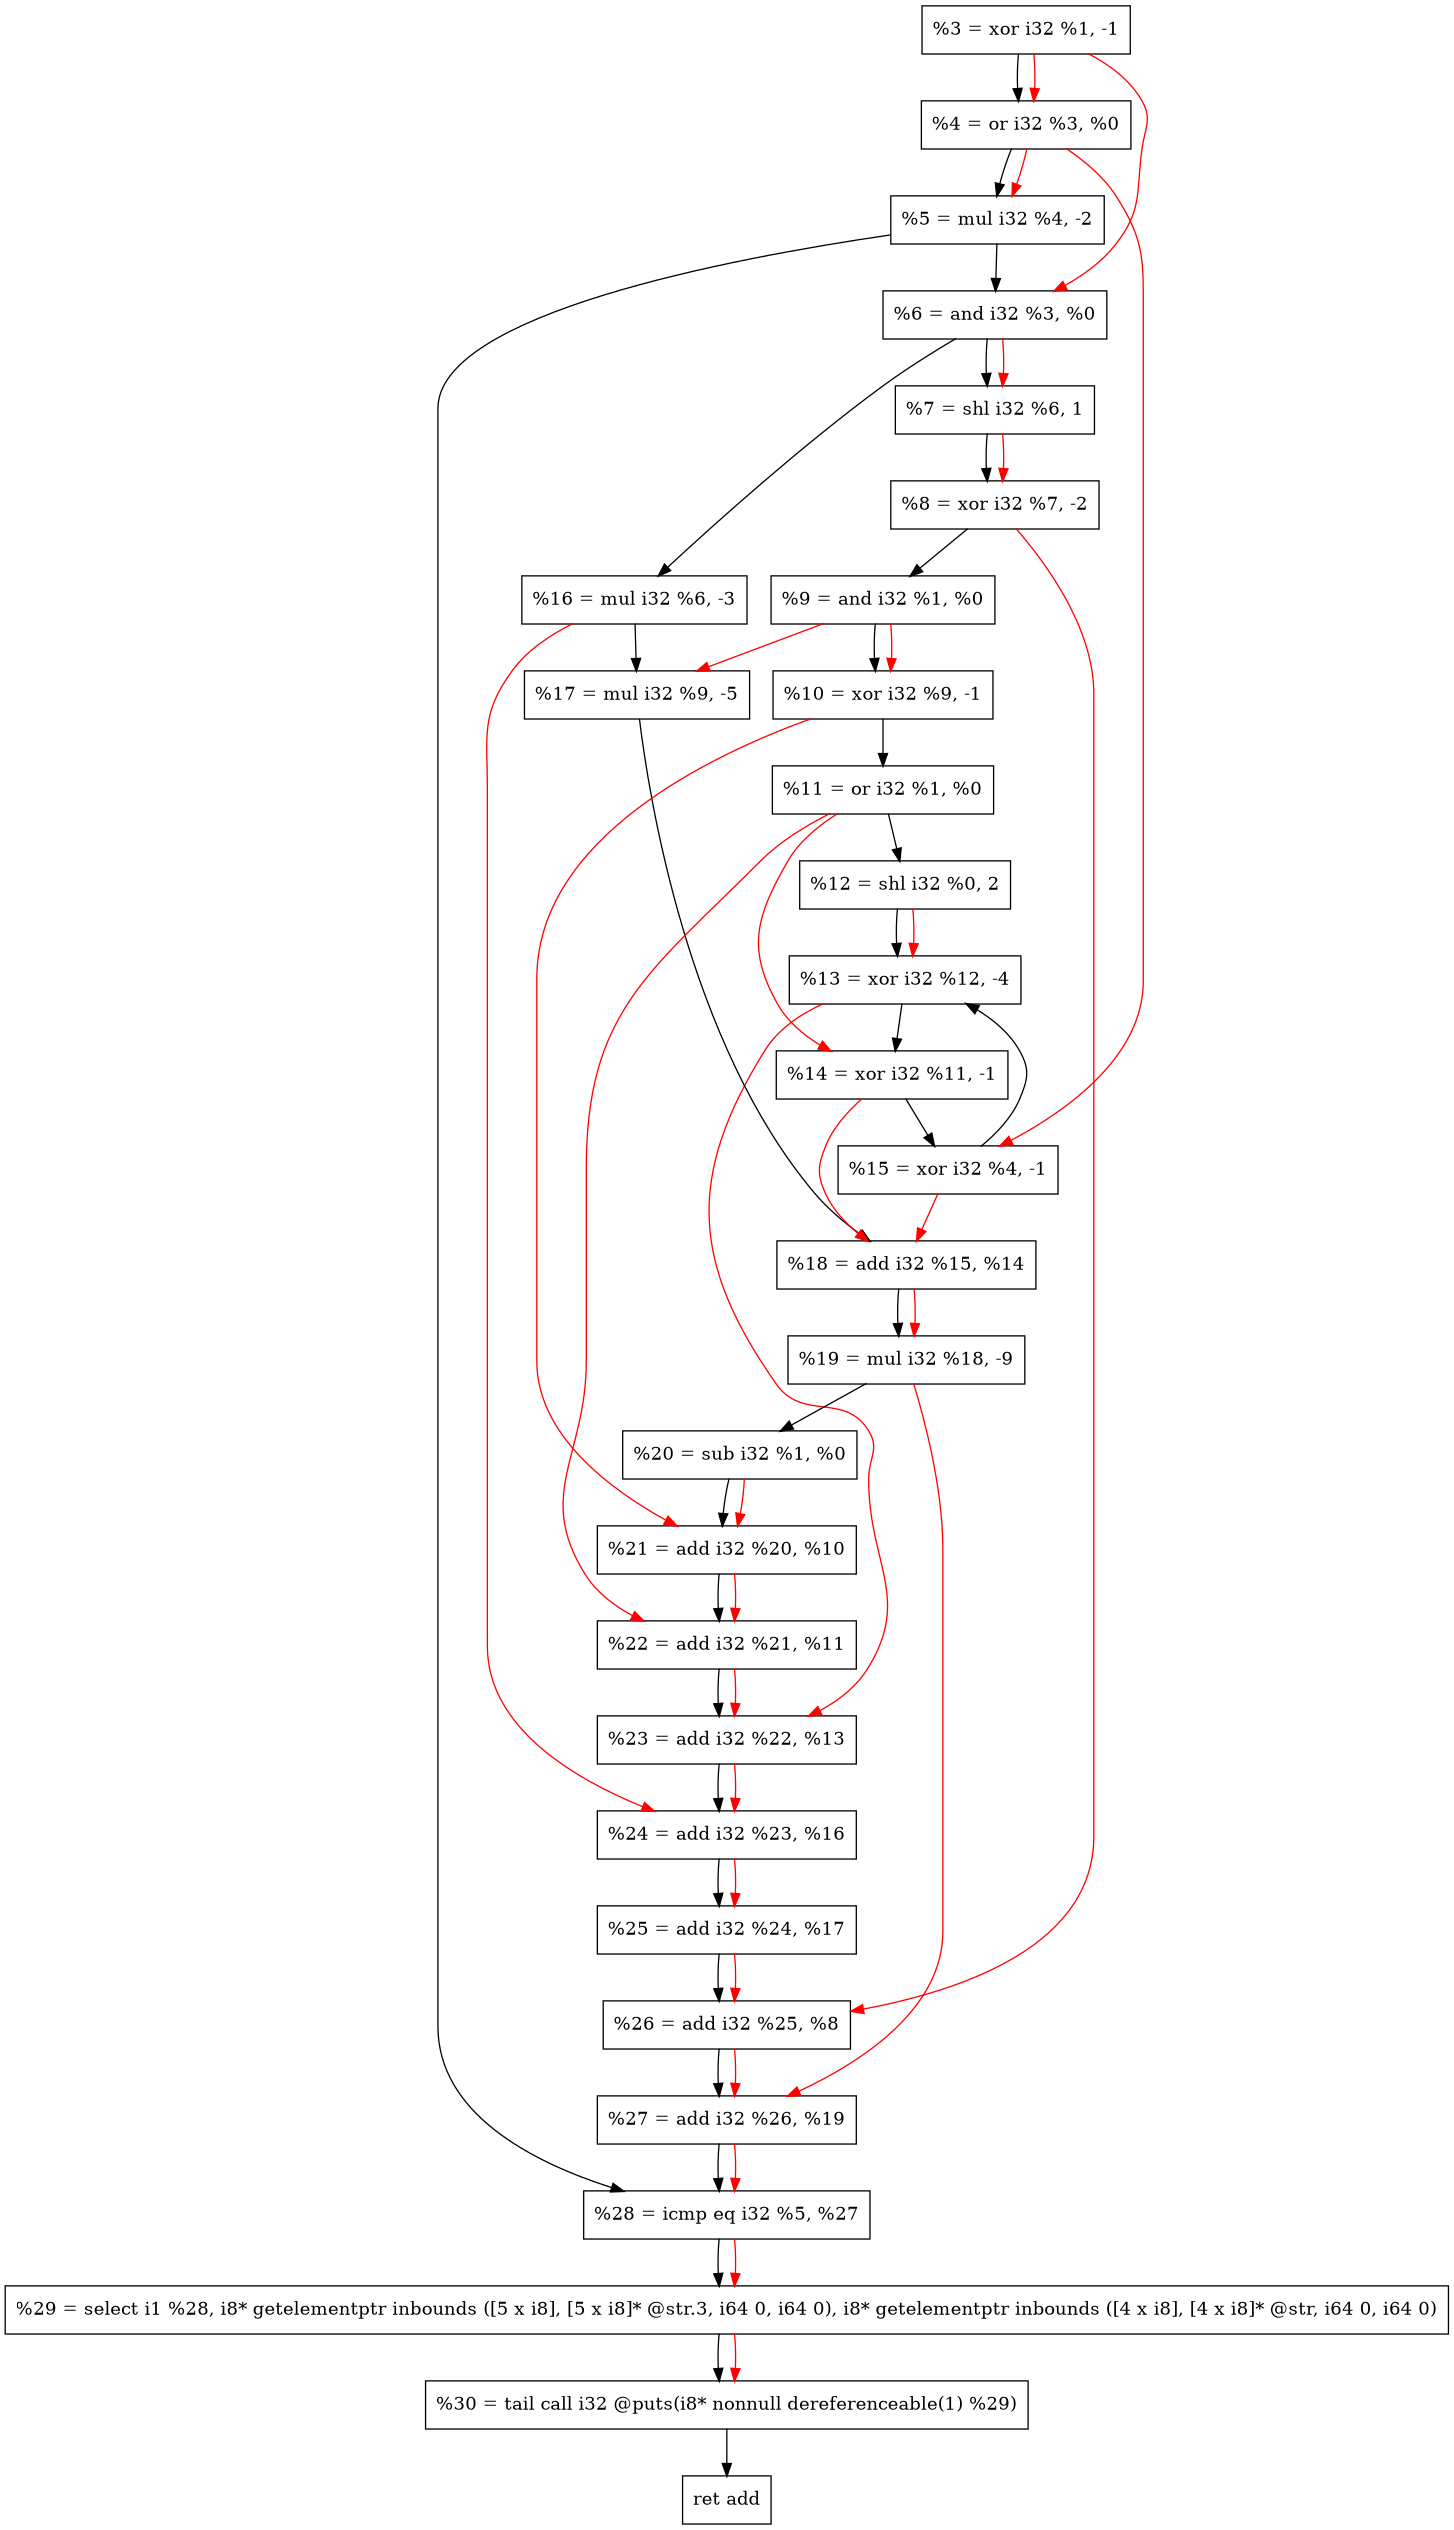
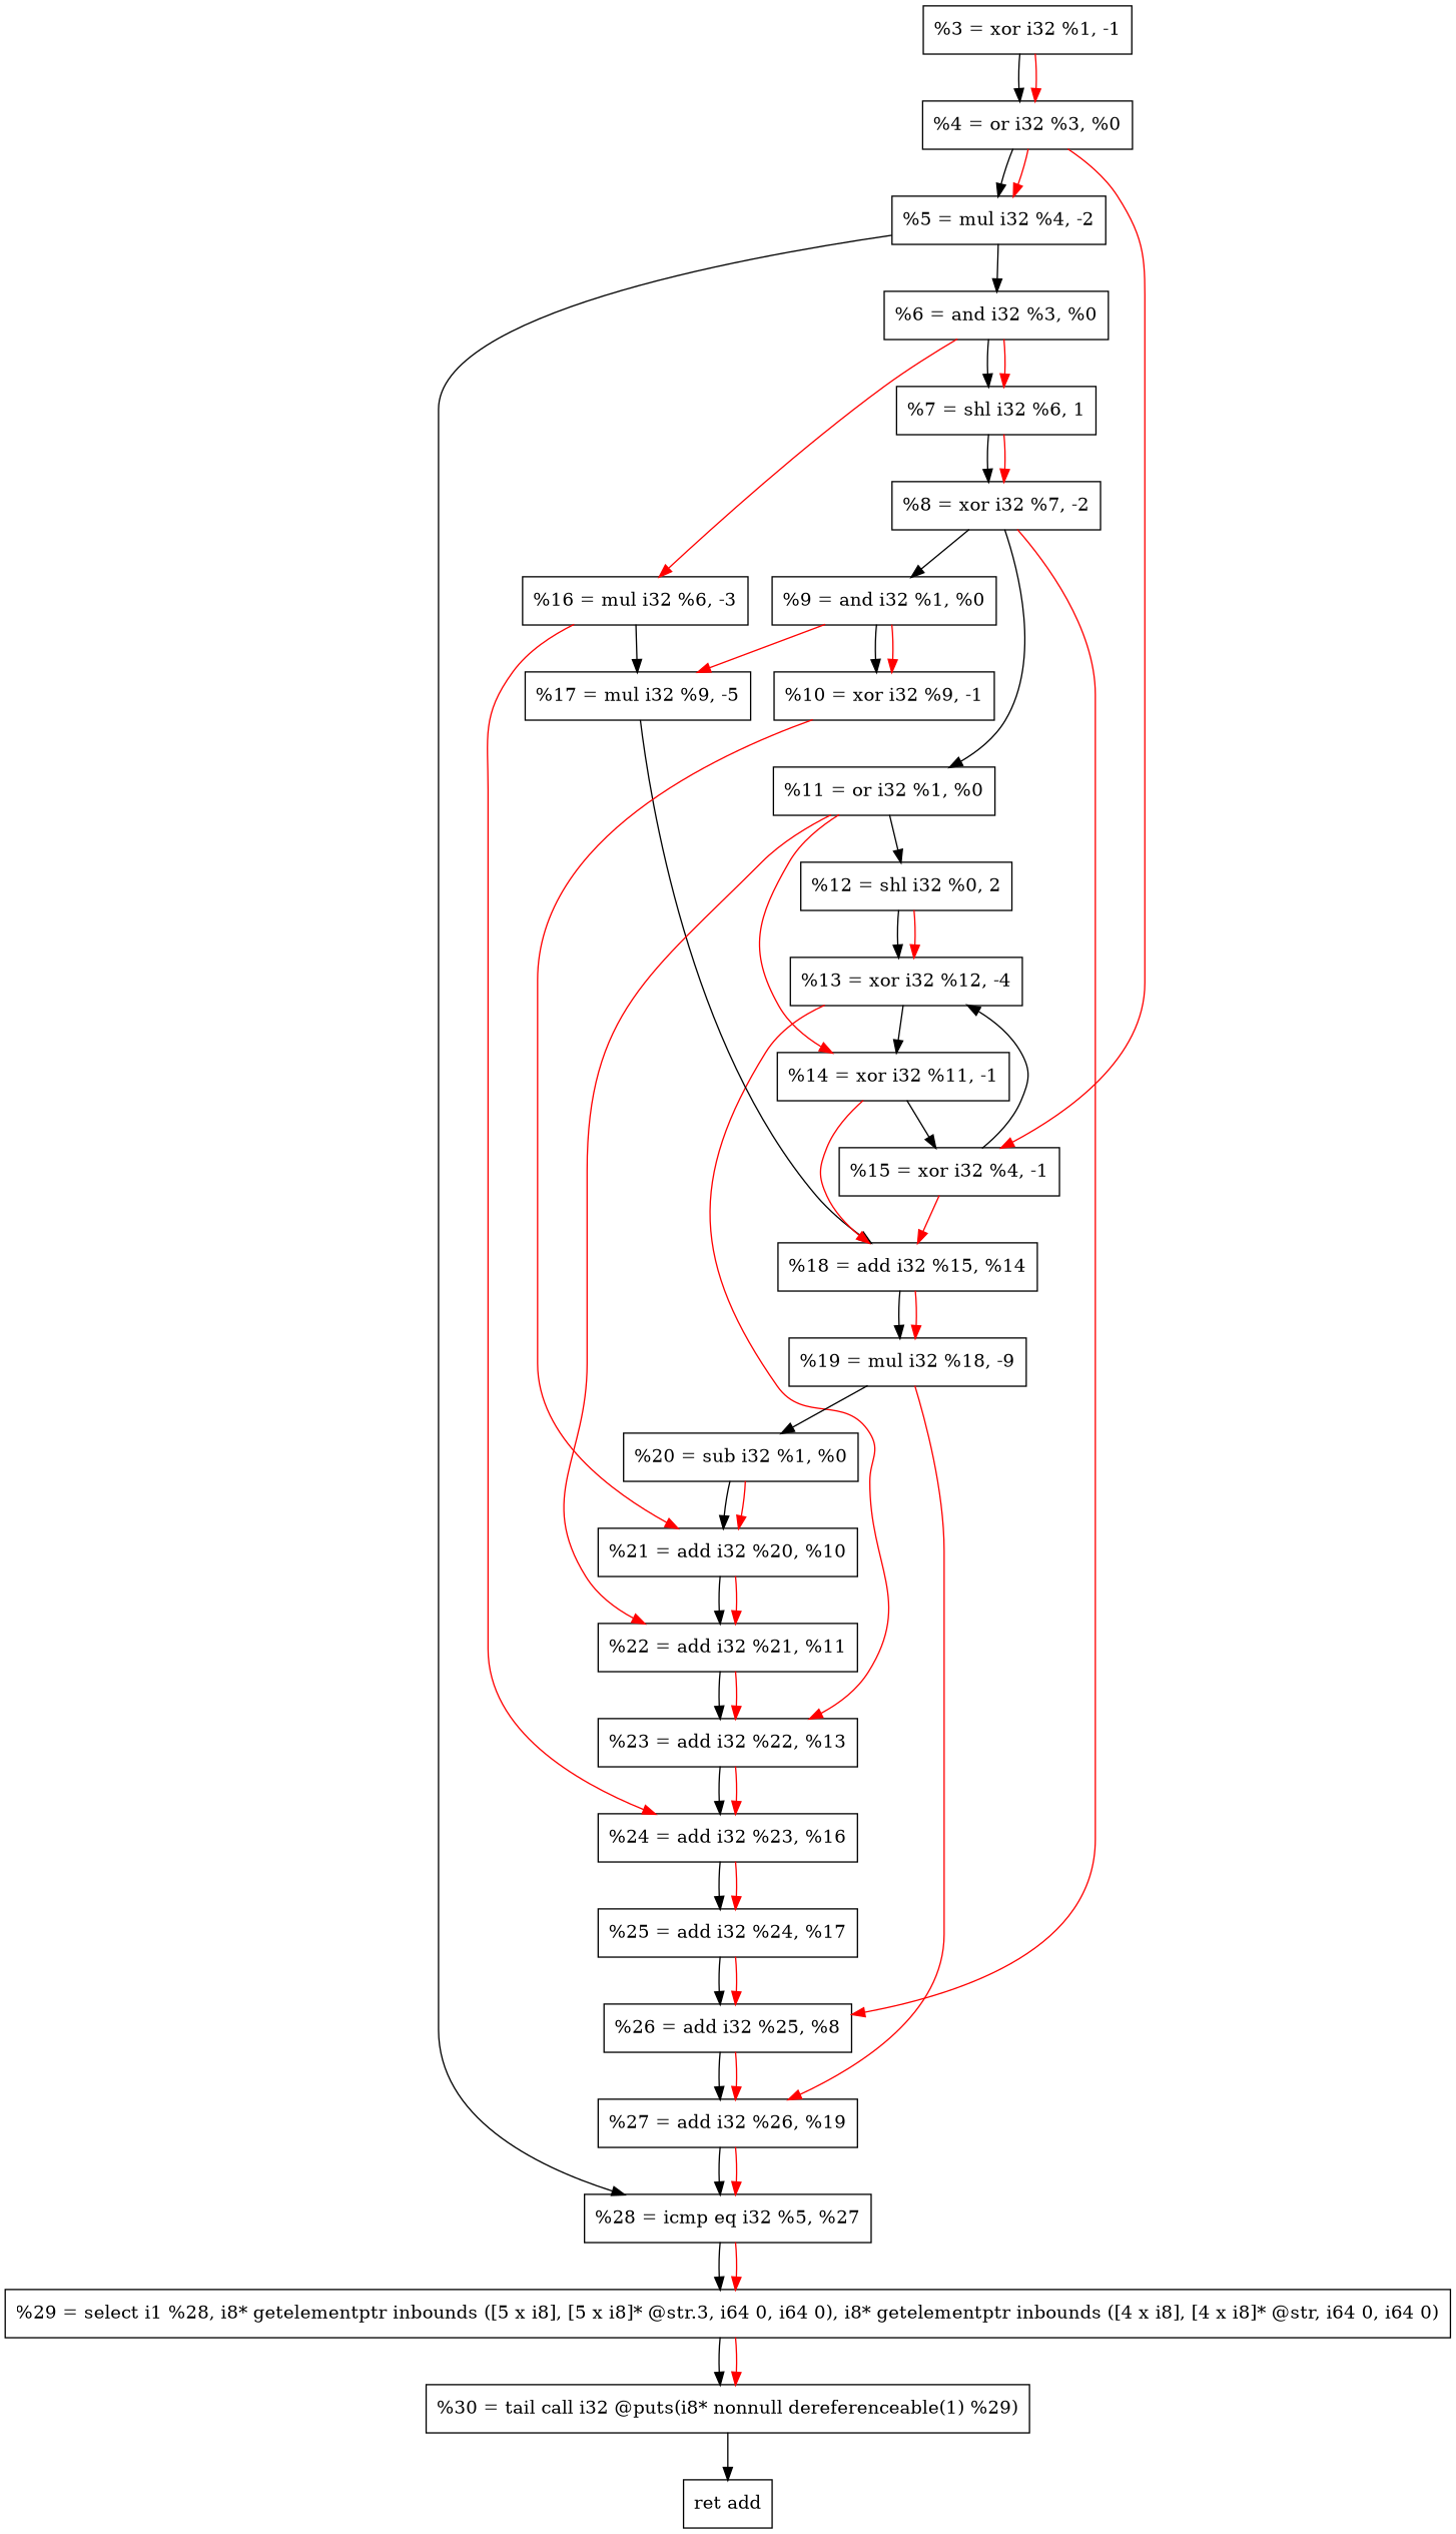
  digraph {
    node [shape=record]
    edge [color=red]
    n1 [label="  %3 = xor i32 %1, -1"]
    n2 [label="  %4 = or i32 %3, %0"]
    n3 [label="  %6 = and i32 %3, %0"]
    n4 [label="  %5 = mul i32 %4, -2"]
    n5 [label="  %15 = xor i32 %4, -1"]
    n6 [label="  %7 = shl i32 %6, 1"]
    n7 [label="  %16 = mul i32 %6, -3"]
    n8 [label="  %28 = icmp eq i32 %5, %27"]
    n9 [label="  %13 = xor i32 %12, -4"]
    n10 [label="  %18 = add i32 %15, %14"]
    n11 [label="  %29 = select i1 %28, i8* getelementptr inbounds ([5 x i8], [5 x i8]* @str.3, i64 0, i64 0), i8* getelementptr inbounds ([4 x i8], [4 x i8]* @str, i64 0, i64 0)"]
    n12 [label="  %8 = xor i32 %7, -2"]
    n13 [label="  %17 = mul i32 %9, -5"]
    n14 [label="  %24 = add i32 %23, %16"]
    n15 [label="  %9 = and i32 %1, %0"]
    n16 [label="  %26 = add i32 %25, %8"]
    n17 [label="  %10 = xor i32 %9, -1"]
    n18 [label="  %27 = add i32 %26, %19"]
    n19 [label="  %11 = or i32 %1, %0"]
    n20 [label="  %21 = add i32 %20, %10"]
    n21 [label="  %12 = shl i32 %0, 2"]
    n22 [label="  %14 = xor i32 %11, -1"]
    n23 [label="  %22 = add i32 %21, %11"]
    n24 [label="  %23 = add i32 %22, %13"]
    n25 [label="  %19 = mul i32 %18, -9"]
    n26 [label="  %25 = add i32 %24, %17"]
    n27 [label="  %20 = sub i32 %1, %0"]
    n28 [label="  %30 = tail call i32 @puts(i8* nonnull dereferenceable(1) %29)"]
    n29 [label="ret add"]
    n1 -> n2 [color=""]
    n1 -> n2
-   n1 -> n3
    n2 -> n4 [color=""]
    n2 -> n4
    n2 -> n5
    n3 -> n6 [color=""]
    n3 -> n6
-   n3 -> n7 [color=black]
+   n3 -> n7
    n4 -> n3 [color=""]
    n4 -> n8 [color=black]
    n5 -> n9 [color=""]
    n5 -> n10
    n6 -> n12 [color=""]
    n6 -> n12
    n7 -> n13 [color=""]
    n7 -> n14
    n8 -> n11 [color=""]
    n8 -> n11
    n9 -> n22 [color=""]
    n9 -> n24
    n10 -> n25 [color=""]
    n10 -> n25
    n11 -> n28 [color=""]
    n11 -> n28
    n12 -> n15 [color=""]
    n12 -> n16
    n13 -> n10 [color=""]
    n14 -> n26 [color=""]
    n14 -> n26
    n15 -> n13
    n15 -> n17 [color=""]
    n15 -> n17
    n16 -> n18 [color=""]
    n16 -> n18
-   n17 -> n19 [color=""]
+   n12 -> n19 [color=""]
    n17 -> n20
    n18 -> n8 [color=""]
    n18 -> n8
    n19 -> n21 [color=""]
    n19 -> n22
    n19 -> n23
    n20 -> n23 [color=""]
    n20 -> n23
    n21 -> n9 [color=""]
    n21 -> n9
    n22 -> n5 [color=""]
    n22 -> n10
    n23 -> n24 [color=""]
    n23 -> n24
    n24 -> n14 [color=""]
    n24 -> n14
    n25 -> n18
    n25 -> n27 [color=""]
    n26 -> n16 [color=""]
    n26 -> n16
    n27 -> n20 [color=""]
    n27 -> n20
    n28 -> n29 [color=""]
  }
